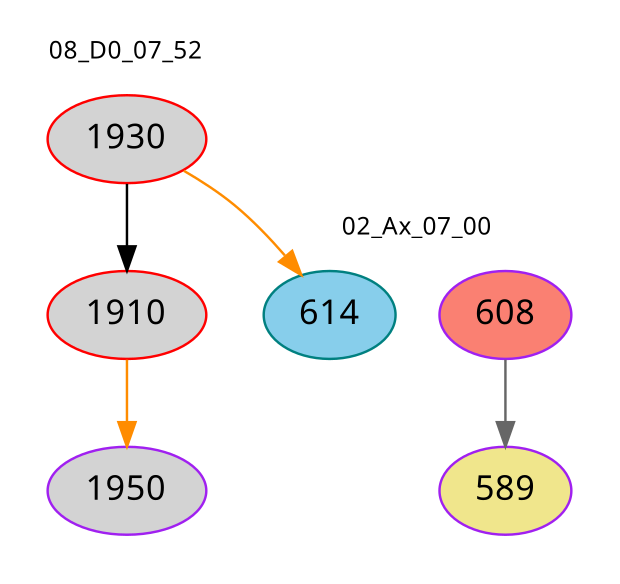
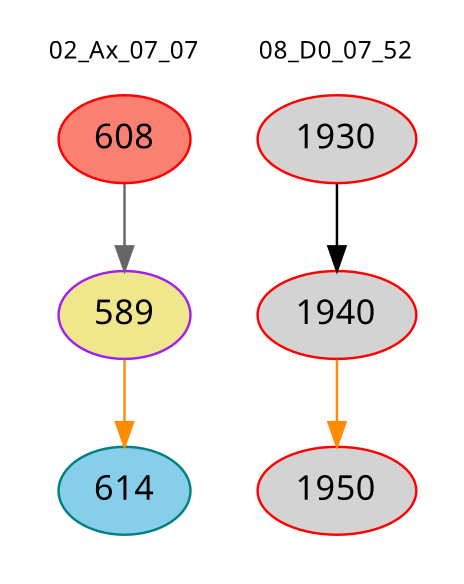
  digraph {
    fontname="Noto Sans"
    node [color=red fillcolor=lightgrey fontname="Noto Sans" style=filled]
    edge [color=darkorange fontname="Noto Sans"]
-   n1 [color=purple fillcolor=salmon label=608]
+   n1 [fillcolor=salmon label=608]
    n2 [color=purple fillcolor=khaki label=589]
    n3 [color=teal fillcolor=skyblue label=614]
    n4 [label=1930]
-   n5 [label=1910]
-   n6 [color=purple label=1950]
+   n5 [label=1940]
+   n6 [label=1950]
    subgraph cluster_1 {
      color=white
      fontsize=10
-     label="02_Ax_07_00"
+     label="02_Ax_07_07"
      n1
      n2
      n3
    }
    subgraph cluster_2 {
      color=white
      fontsize=10
      label="08_D0_07_52"
      n4
      n5
      n6
    }
    n1 -> n2 [color=gray40]
-   n4 -> n3
+   n2 -> n3
    n4 -> n5 [color=black]
    n5 -> n6
  }
